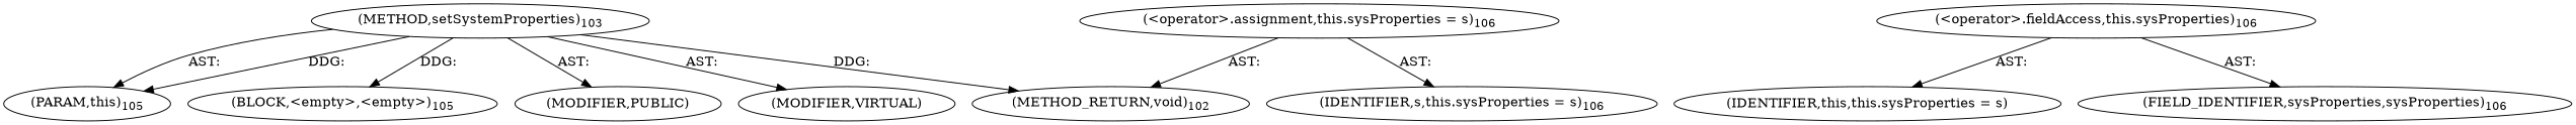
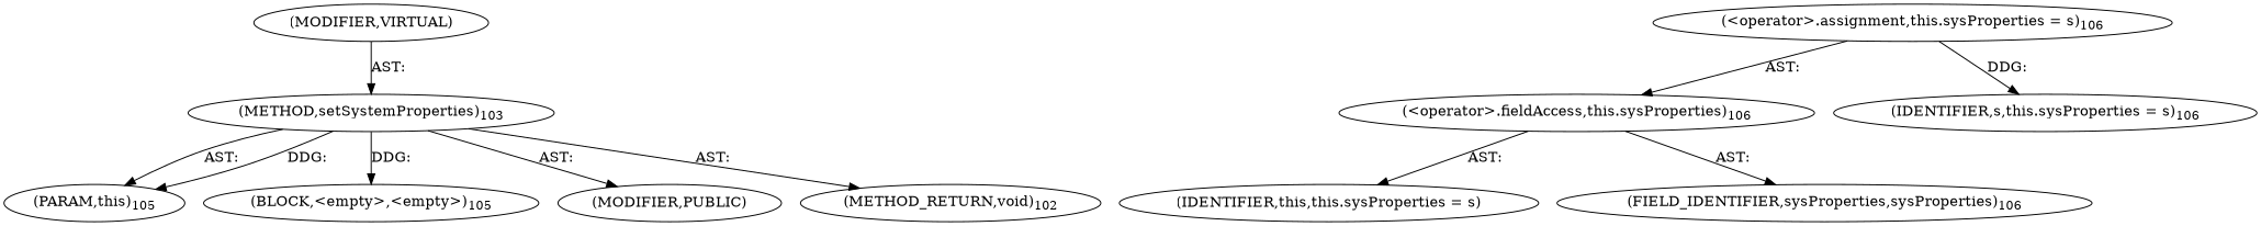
  digraph {
    n1 [label=<(METHOD,setSystemProperties)<SUB>103</SUB>>]
    n2 [label=<(PARAM,this)<SUB>105</SUB>>]
    n3 [label=<(BLOCK,&lt;empty&gt;,&lt;empty&gt;)<SUB>105</SUB>>]
    n4 [label=<(MODIFIER,PUBLIC)>]
    n5 [label=<(MODIFIER,VIRTUAL)>]
    n6 [label=<(METHOD_RETURN,void)<SUB>102</SUB>>]
    n7 [label=<(&lt;operator&gt;.assignment,this.sysProperties = s)<SUB>106</SUB>>]
    n8 [label=<(&lt;operator&gt;.fieldAccess,this.sysProperties)<SUB>106</SUB>>]
    n9 [label=<(IDENTIFIER,s,this.sysProperties = s)<SUB>106</SUB>>]
    n10 [label=<(IDENTIFIER,this,this.sysProperties = s)>]
    n11 [label=<(FIELD_IDENTIFIER,sysProperties,sysProperties)<SUB>106</SUB>>]
    n1 -> n2 [label="AST: "]
    n1 -> n2 [label="DDG: "]
    n1 -> n3 [label="DDG: "]
    n1 -> n4 [label="AST: "]
-   n1 -> n5 [label="AST: "]
-   n1 -> n6 [label="DDG: "]
-   n7 -> n6 [label="AST: "]
-   n7 -> n9 [label="AST: "]
+   n5 -> n1 [label="AST: "]
+   n1 -> n6 [label="AST: "]
+   n7 -> n8 [label="AST: "]
+   n7 -> n9 [label="DDG: "]
    n8 -> n10 [label="AST: "]
    n8 -> n11 [label="AST: "]
  }
